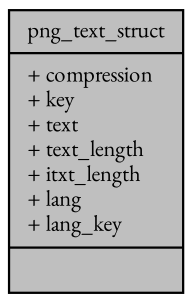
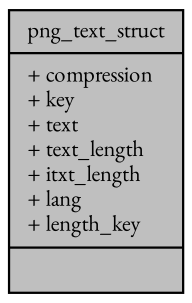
  digraph {
    fontname="EB Garamond"
-   n1 [color=black fillcolor=grey75 fontcolor=black fontname="EB Garamond" fontsize=10 height=0.2 label="{png_text_struct\n|+ compression\l+ key\l+ text\l+ text_length\l+ itxt_length\l+ lang\l+ lang_key\l|}" shape=record style=filled width=0.4]
+   n1 [color=black fillcolor=grey75 fontcolor=black fontname="EB Garamond" fontsize=10 height=0.2 label="{png_text_struct\n|+ compression\l+ key\l+ text\l+ text_length\l+ itxt_length\l+ lang\l+ length_key\l|}" shape=record style=filled width=0.4]
  }
